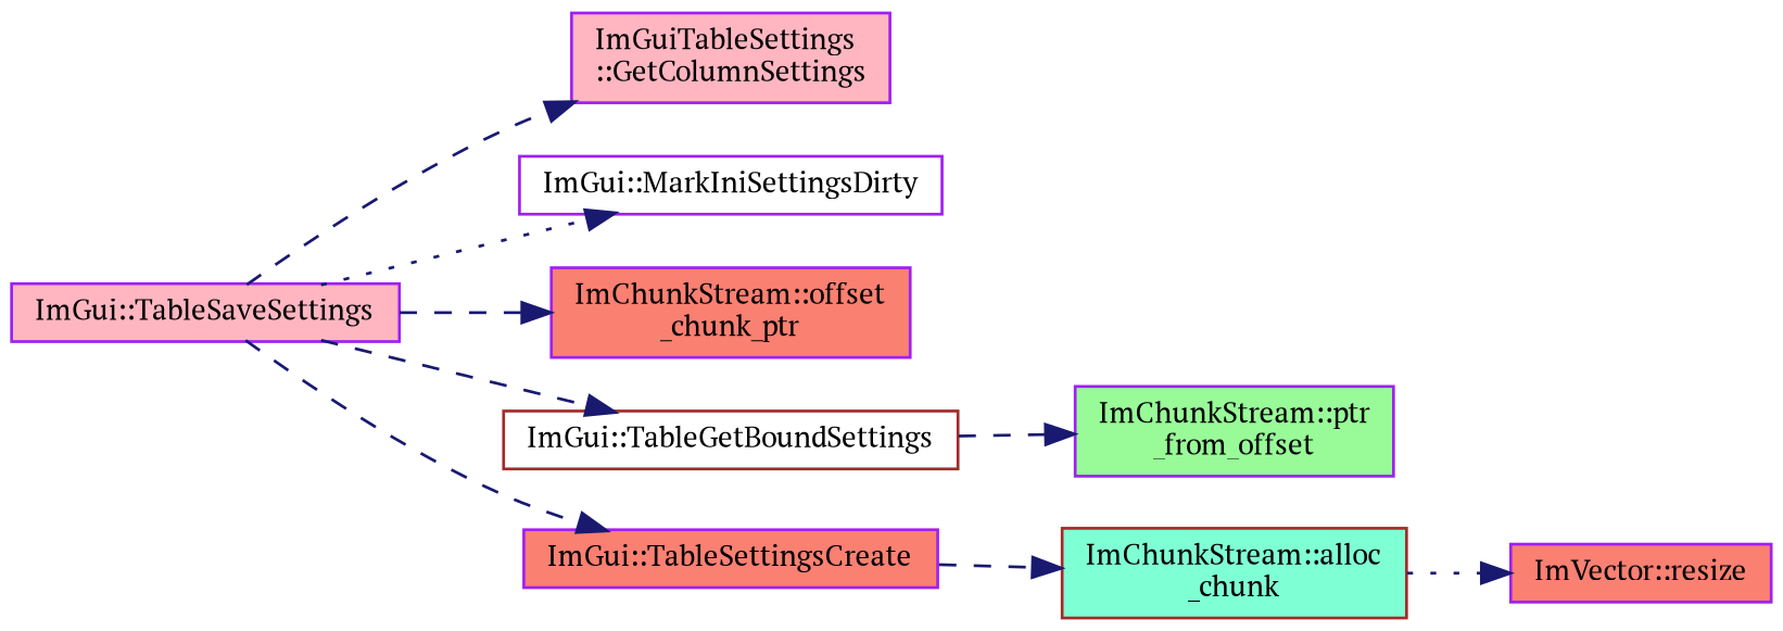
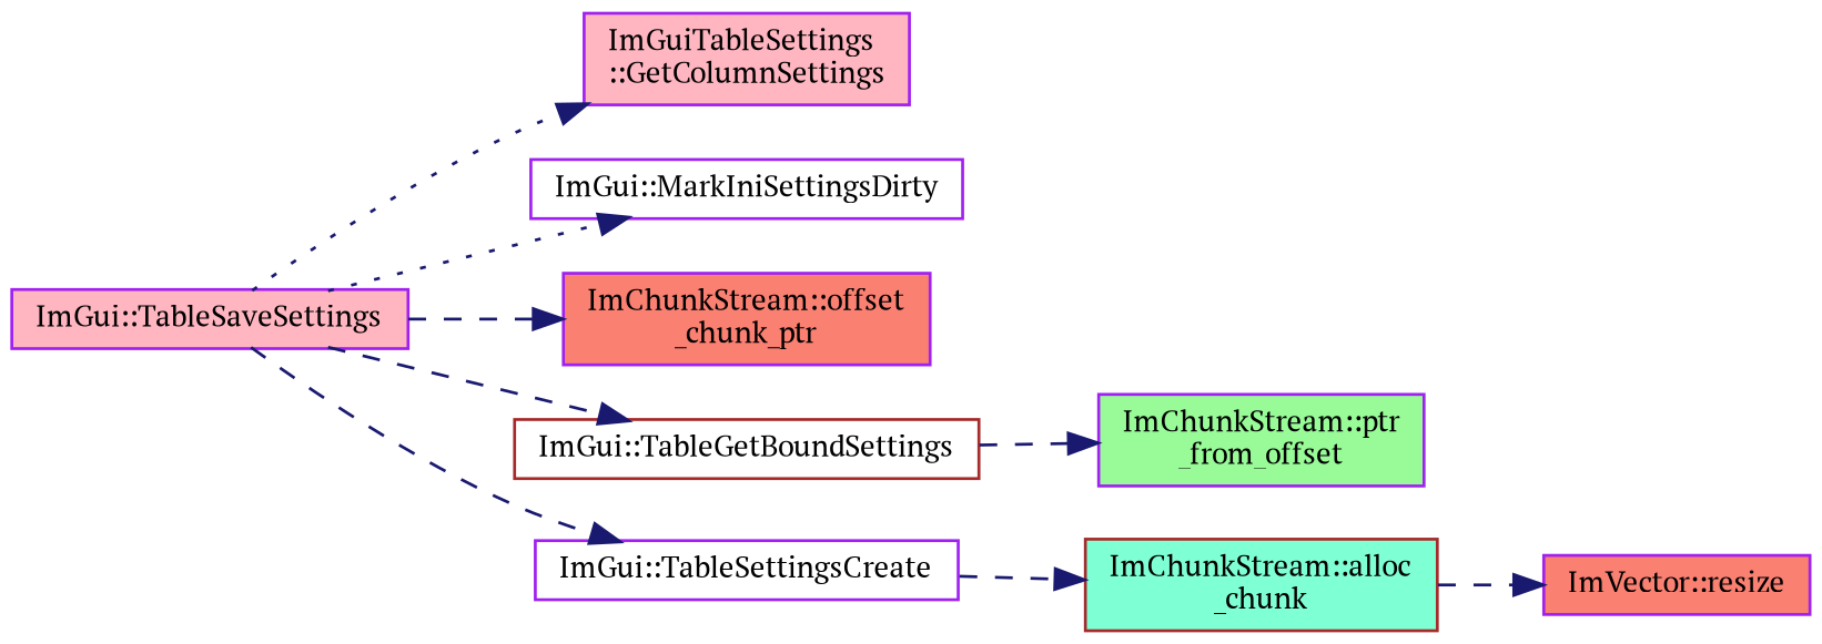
  digraph {
    fontname="PT Serif"
    rankdir=LR
    node [color=purple fillcolor=white fontname="PT Serif" fontsize=10 shape=record style=filled]
    edge [color=midnightblue fontname="PT Serif" fontsize=10 labelfontname=Helvetica labelfontsize=10 style=dashed]
    n1 [fillcolor=lightpink fontcolor=black height=0.2 label="ImGui::TableSaveSettings" width=0.4]
    n2 [fillcolor=lightpink height=0.2 label="ImGuiTableSettings\l::GetColumnSettings" width=0.4]
    n3 [height=0.2 label="ImGui::MarkIniSettingsDirty" width=0.4]
    n4 [fillcolor=salmon height=0.2 label="ImChunkStream::offset\l_chunk_ptr" width=0.4]
    n5 [color=brown height=0.2 label="ImGui::TableGetBoundSettings" width=0.4]
-   n6 [fillcolor=salmon height=0.2 label="ImGui::TableSettingsCreate" width=0.4]
+   n6 [height=0.2 label="ImGui::TableSettingsCreate" width=0.4]
    n7 [fillcolor=palegreen height=0.2 label="ImChunkStream::ptr\l_from_offset" width=0.4]
    n8 [color=brown fillcolor=aquamarine height=0.2 label="ImChunkStream::alloc\l_chunk" width=0.4]
    n9 [fillcolor=salmon height=0.2 label="ImVector::resize" width=0.4]
-   n1 -> n2
+   n1 -> n2 [style=dotted]
    n1 -> n3 [style=dotted]
    n1 -> n4
    n1 -> n5
    n1 -> n6
    n5 -> n7
    n6 -> n8
-   n8 -> n9 [style=dotted]
+   n8 -> n9
  }
